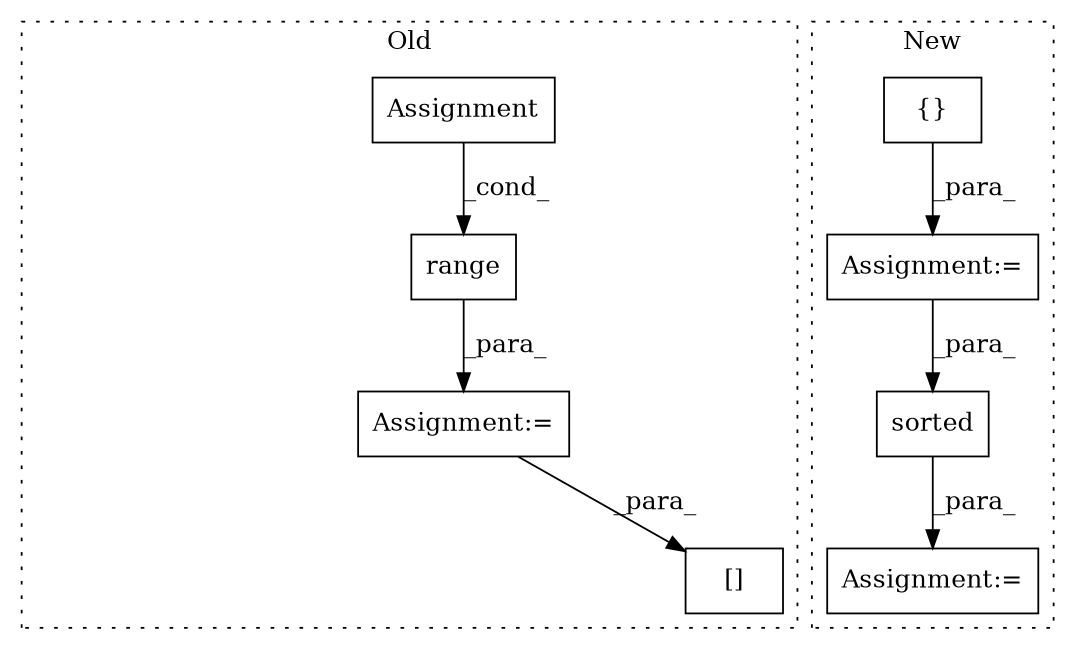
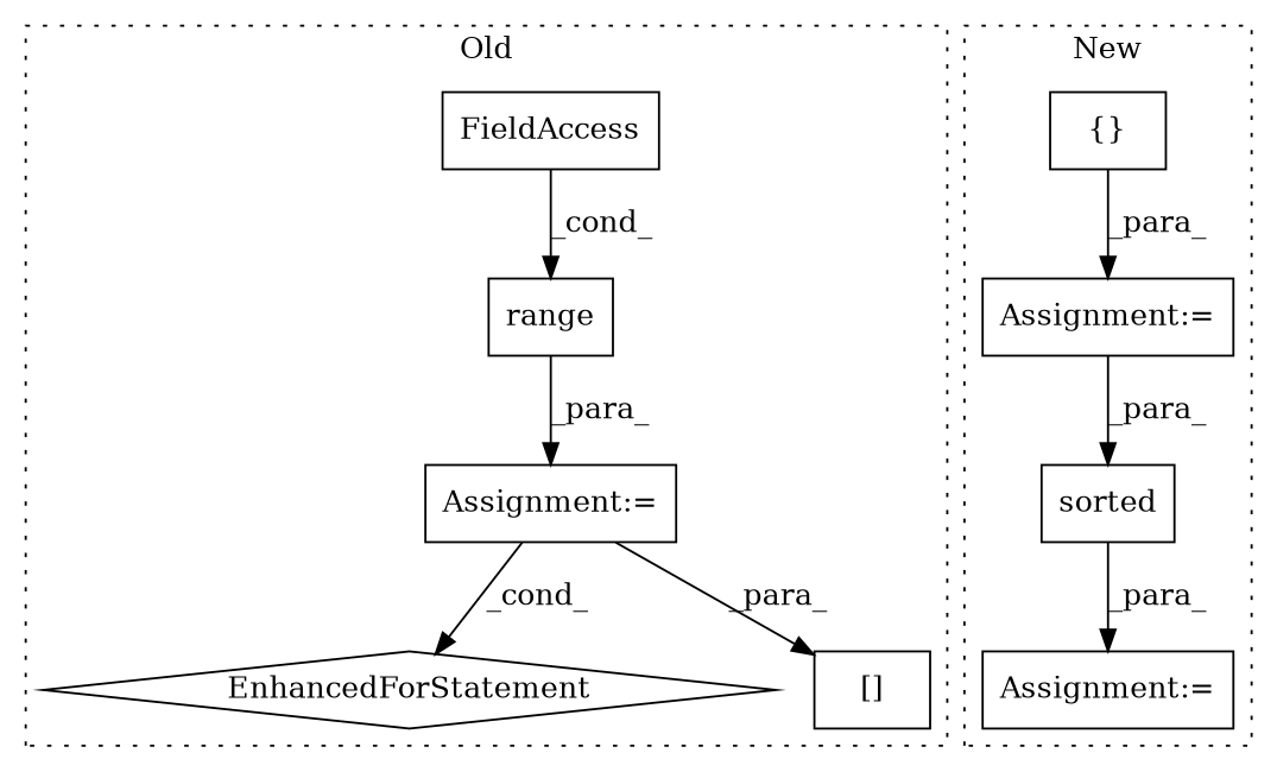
  digraph {
    node [a=7 l=1 shape=box]
    n1 [a=32 l="6,1" label=range s="10976,10997"]
    n2 [l="53,2" label="Assignment:=" s="10905,10998"]
-   n4 [a=22 l=15 label=Assignment s=10982]
+   n3 [a=70 l="61,2" label=EnhancedForStatement s="11163,11316" shape=diamond]
+   n4 [a=22 l=15 label=FieldAccess s=10982]
    n5 [a=2 l="23,1" label="[]" s="11106,11140"]
    n6 [a=32 l="7,1" label=sorted s="5225,5305"]
    n7 [label="Assignment:=" s=5224]
    n8 [label="Assignment:=" s=4960]
    n9 [a=4 l=2 label="{}" s=4970]
    subgraph cluster_1 {
      label=Old
      style=dotted
      n1
      n2
+     n3
      n4
      n5
    }
    subgraph cluster_2 {
      label=New
      style=dotted
      n6
      n7
      n8
      n9
    }
    n1 -> n2 [label=_para_]
+   n2 -> n3 [label=_cond_]
    n2 -> n5 [label=_para_]
    n4 -> n1 [label=_cond_]
    n6 -> n7 [label=_para_]
    n8 -> n6 [label=_para_]
    n9 -> n8 [label=_para_]
  }
